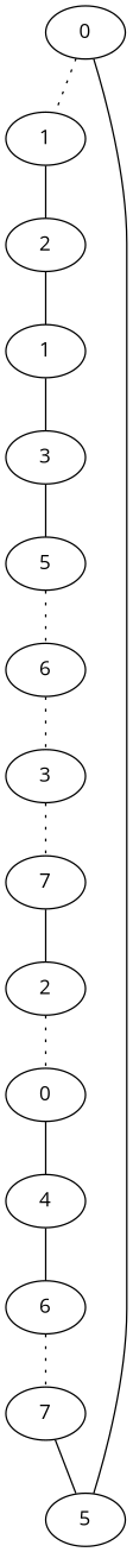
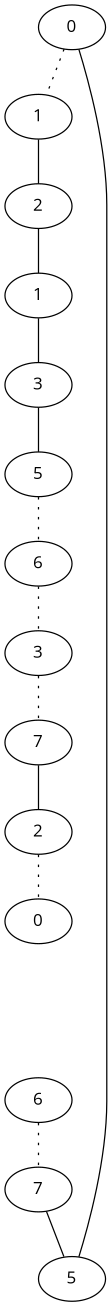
  graph {
    fontname="Open Sans"
    node [fontname="Open Sans"]
    edge [fontname="Open Sans"]
    n1 [label=0]
    n2 [label=1]
    n3 [label=5]
    n4 [label=2]
    n5 [label=1]
    n6 [label=3]
    n7 [label=5]
    n8 [label=6]
    n9 [label=3]
    n10 [label=7]
    n11 [label=2]
    n12 [label=0]
-   n13 [label=4]
    n14 [label=6]
    n15 [label=7]
    n1 -- n2 [style=dotted]
    n1 -- n3
    n2 -- n4
    n4 -- n5
    n5 -- n6
    n6 -- n7
    n7 -- n8 [style=dotted]
    n8 -- n9 [style=dotted]
    n9 -- n10 [style=dotted]
    n10 -- n11
    n11 -- n12 [style=dotted]
-   n12 -- n13
-   n13 -- n14
    n14 -- n15 [style=dotted]
    n15 -- n3
  }
